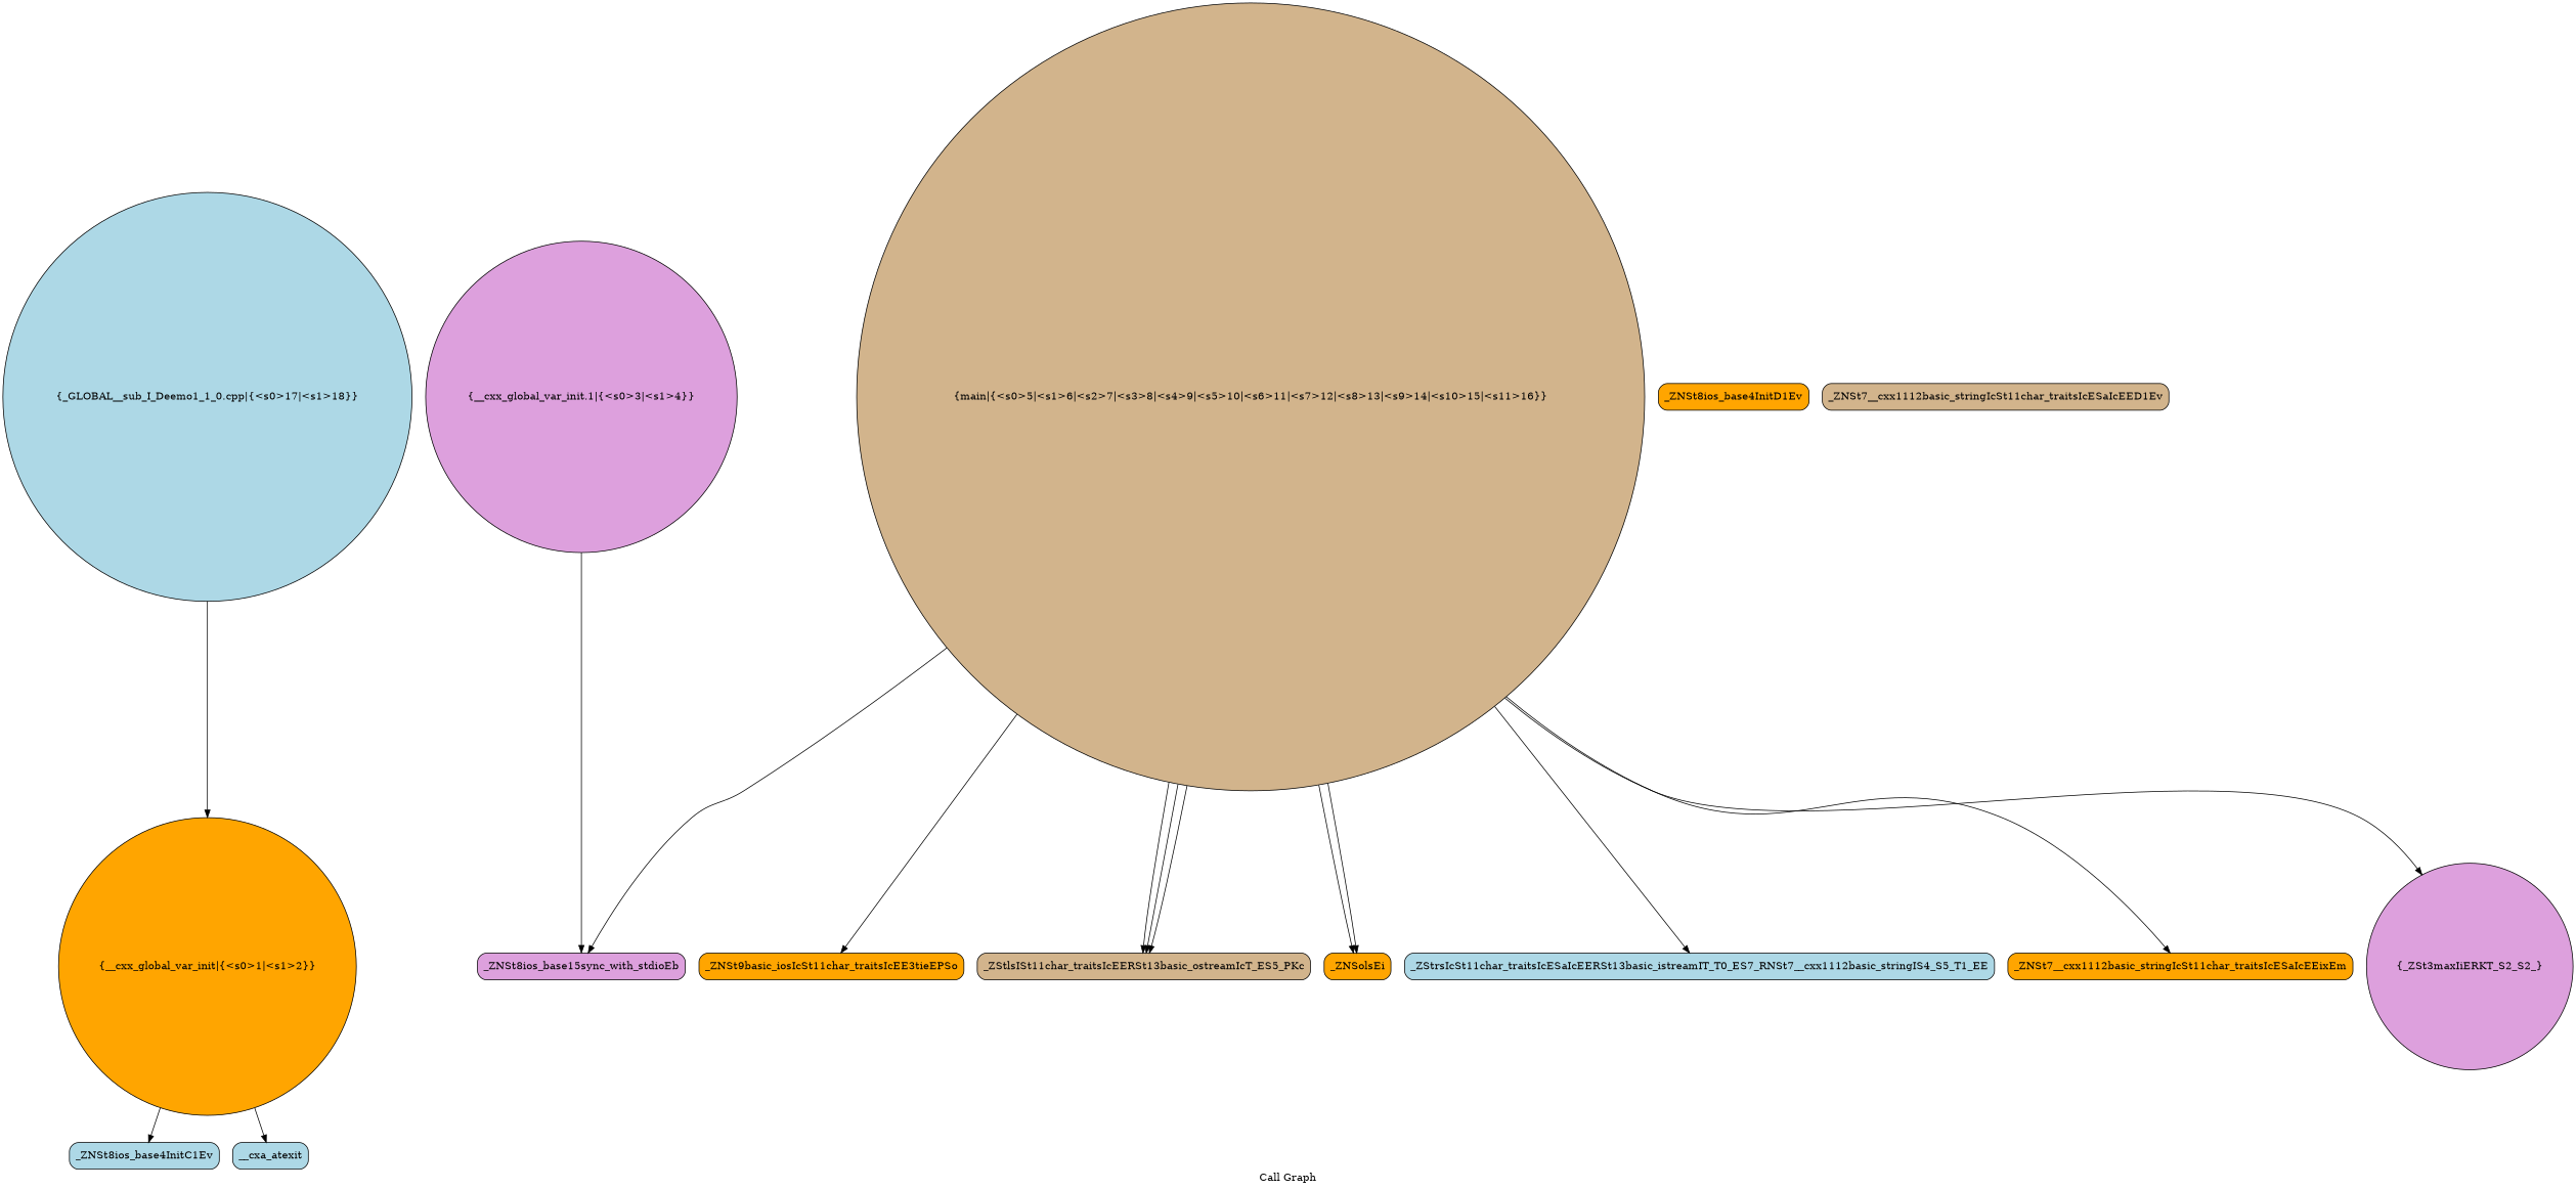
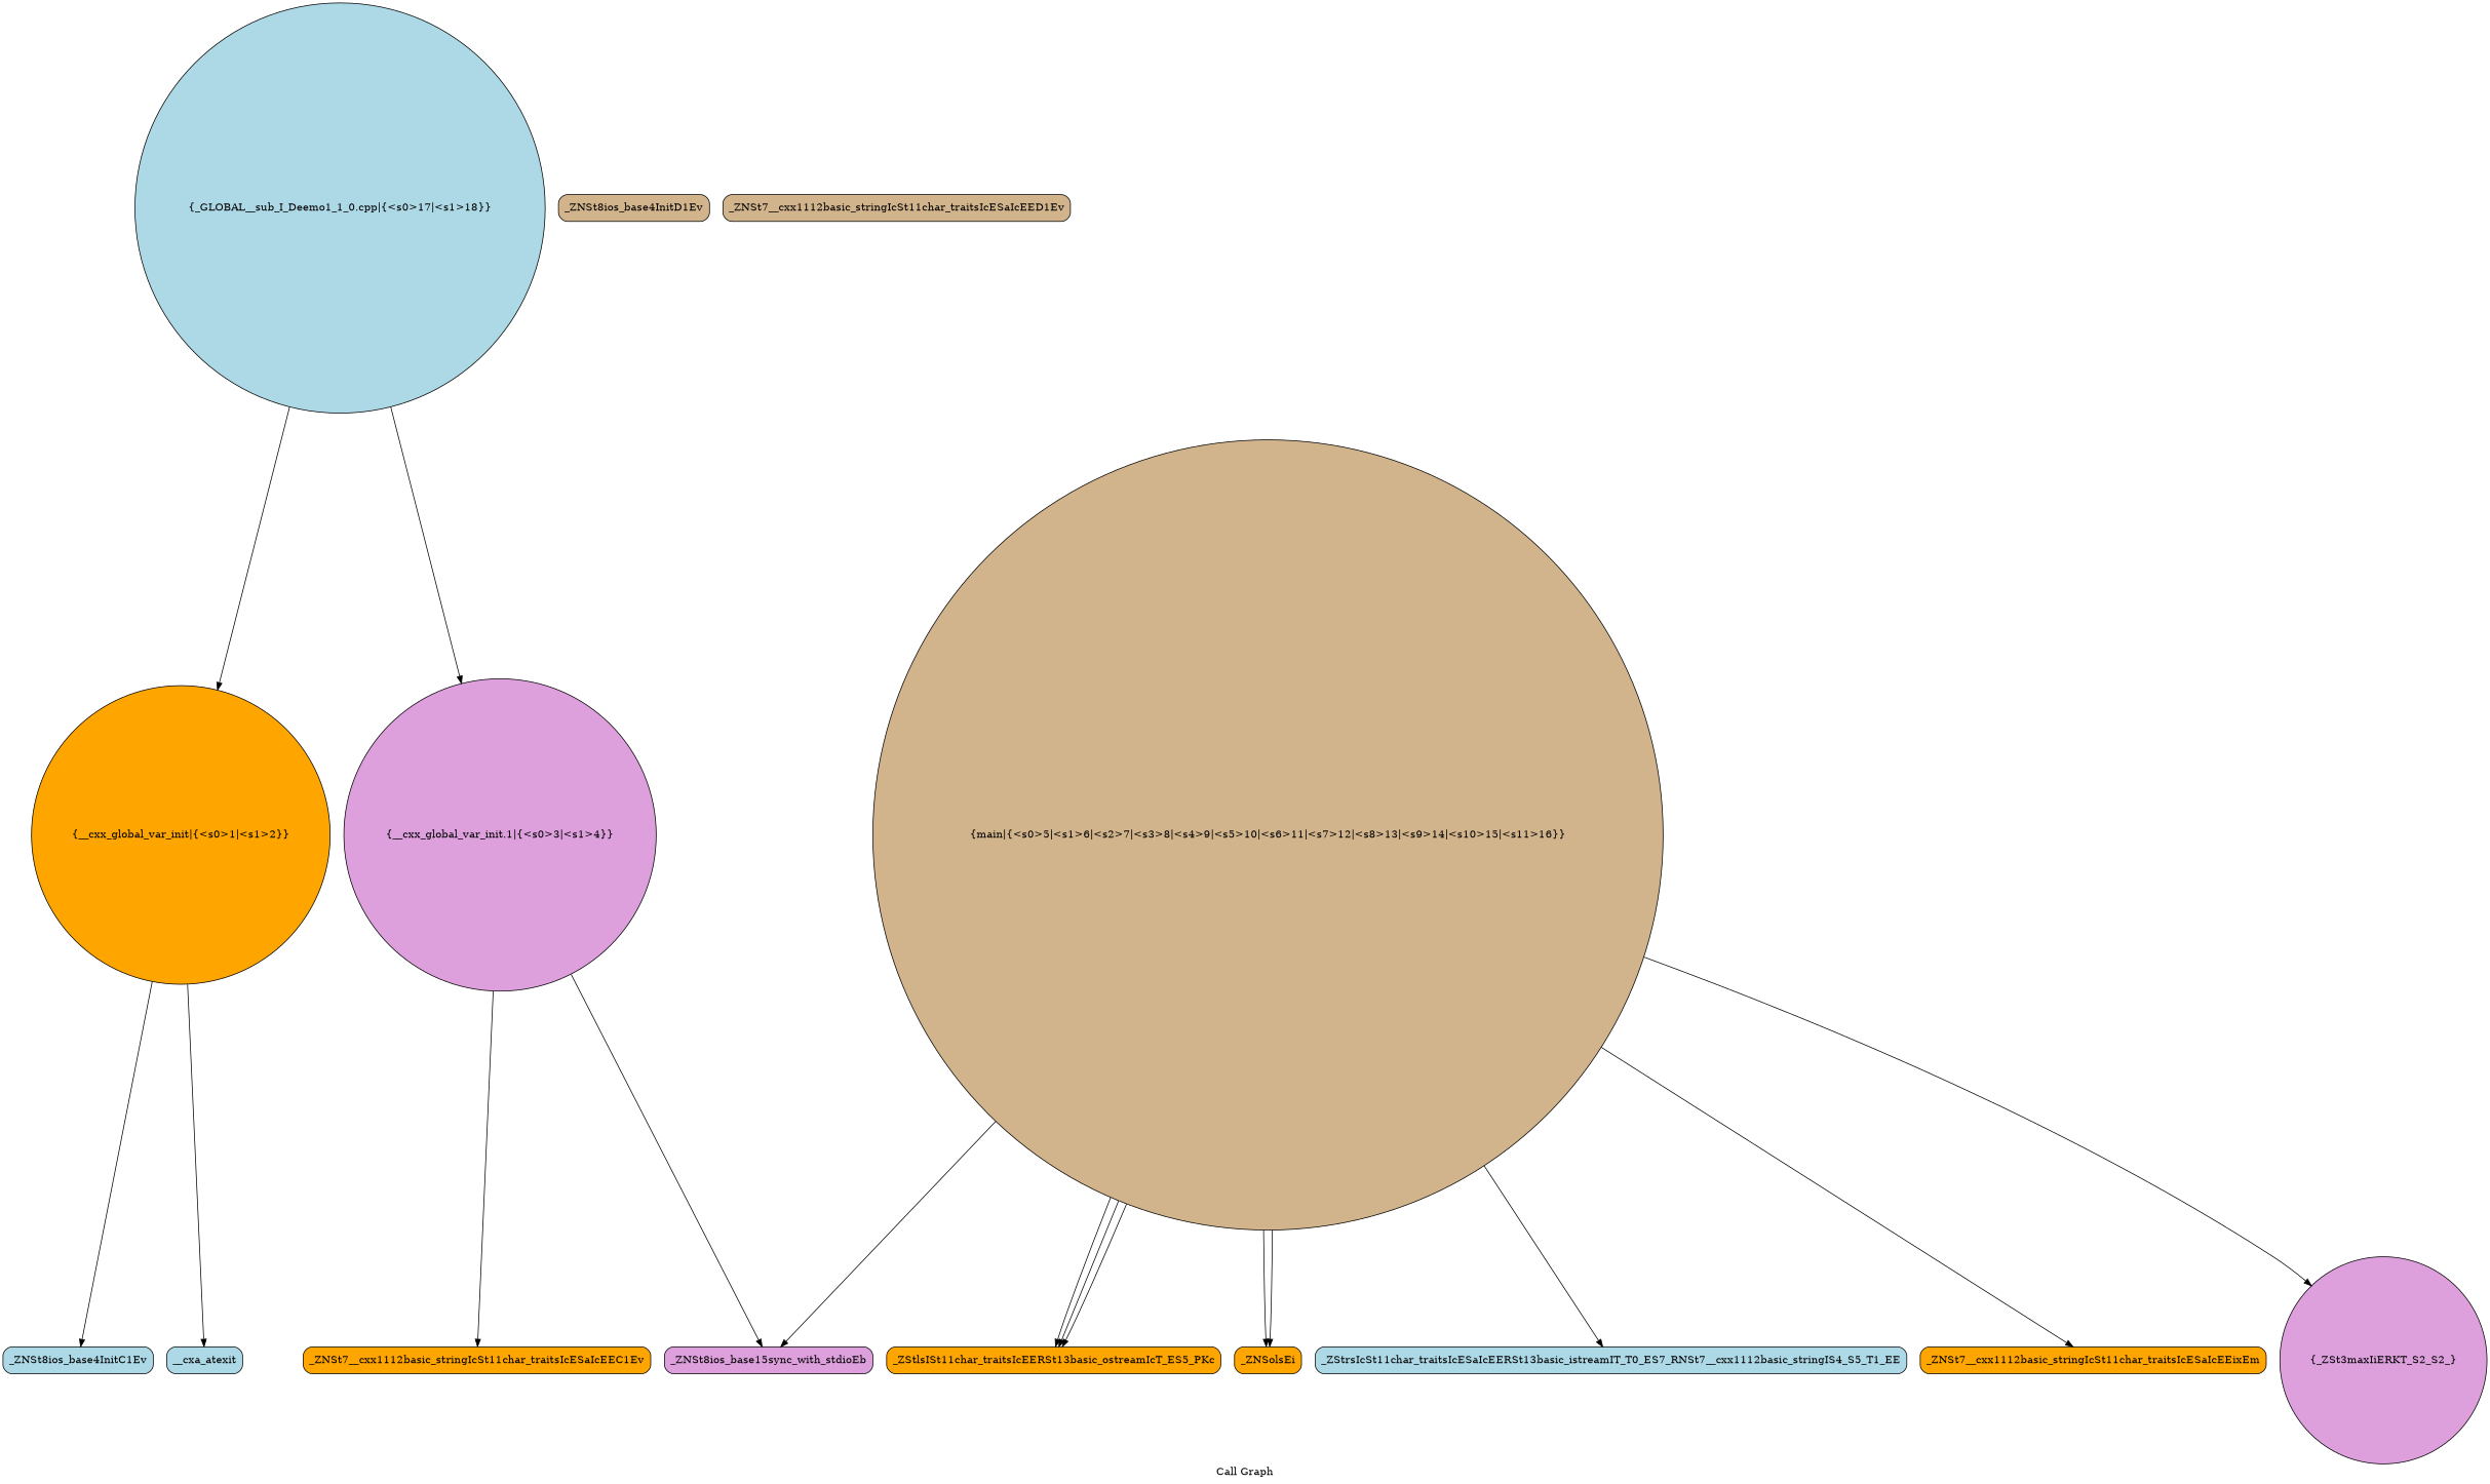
  digraph {
    label="Call Graph"
    node [fillcolor=orange shape=Mrecord style=filled]
    edge [color=black tailport=s0]
    n1 [label="{__cxx_global_var_init|{<s0>1|<s1>2}}" shape=circle]
    n2 [fillcolor=lightblue label="{_ZNSt8ios_base4InitC1Ev}"]
    n3 [fillcolor=lightblue label="{__cxa_atexit}"]
    n4 [fillcolor=tan label="{main|{<s0>5|<s1>6|<s2>7|<s3>8|<s4>9|<s5>10|<s6>11|<s7>12|<s8>13|<s9>14|<s10>15|<s11>16}}" shape=circle]
    n5 [fillcolor=plum label="{_ZNSt8ios_base15sync_with_stdioEb}"]
-   n6 [label="{_ZNSt9basic_iosIcSt11char_traitsIcEE3tieEPSo}"]
-   n7 [fillcolor=tan label="{_ZStlsISt11char_traitsIcEERSt13basic_ostreamIcT_ES5_PKc}"]
+   n7 [label="{_ZStlsISt11char_traitsIcEERSt13basic_ostreamIcT_ES5_PKc}"]
    n8 [label="{_ZNSolsEi}"]
    n9 [fillcolor=lightblue label="{_ZStrsIcSt11char_traitsIcESaIcEERSt13basic_istreamIT_T0_ES7_RNSt7__cxx1112basic_stringIS4_S5_T1_EE}"]
    n10 [label="{_ZNSt7__cxx1112basic_stringIcSt11char_traitsIcESaIcEEixEm}"]
    n11 [fillcolor=plum label="{_ZSt3maxIiERKT_S2_S2_}" shape=circle]
-   n12 [label="{_ZNSt8ios_base4InitD1Ev}"]
+   n12 [fillcolor=tan label="{_ZNSt8ios_base4InitD1Ev}"]
    n13 [fillcolor=lightblue label="{_GLOBAL__sub_I_Deemo1_1_0.cpp|{<s0>17|<s1>18}}" shape=circle]
    n14 [fillcolor=plum label="{__cxx_global_var_init.1|{<s0>3|<s1>4}}" shape=circle]
+   n15 [label="{_ZNSt7__cxx1112basic_stringIcSt11char_traitsIcESaIcEEC1Ev}"]
    n16 [fillcolor=tan label="{_ZNSt7__cxx1112basic_stringIcSt11char_traitsIcESaIcEED1Ev}"]
    n1 -> n2
    n1 -> n3 [tailport=s1]
    n4 -> n5
-   n4 -> n6 [tailport=s1]
    n4 -> n7 [tailport=s3]
    n4 -> n7 [tailport=s5]
    n4 -> n7 [tailport=s11]
    n4 -> n8 [tailport=s4]
    n4 -> n8 [tailport=s10]
    n4 -> n9 [tailport=s7]
    n4 -> n10 [tailport=s8]
    n4 -> n11 [tailport=s9]
    n13 -> n1
+   n13 -> n14 [tailport=s1]
    n14 -> n5 [tailport=s1]
+   n14 -> n15
  }
